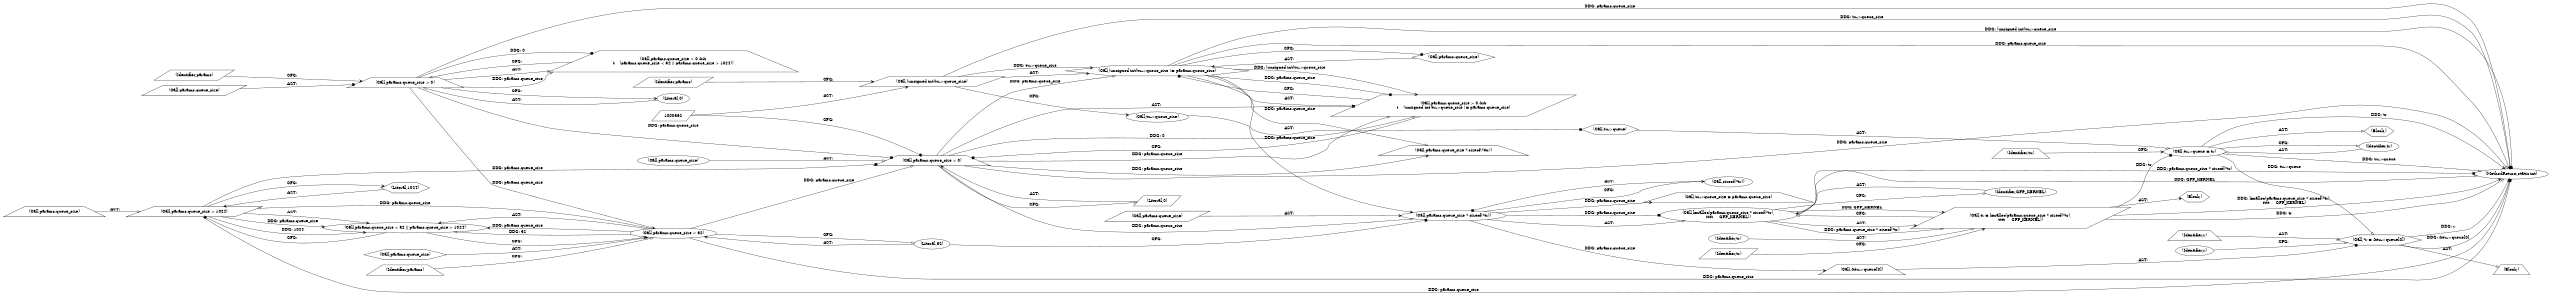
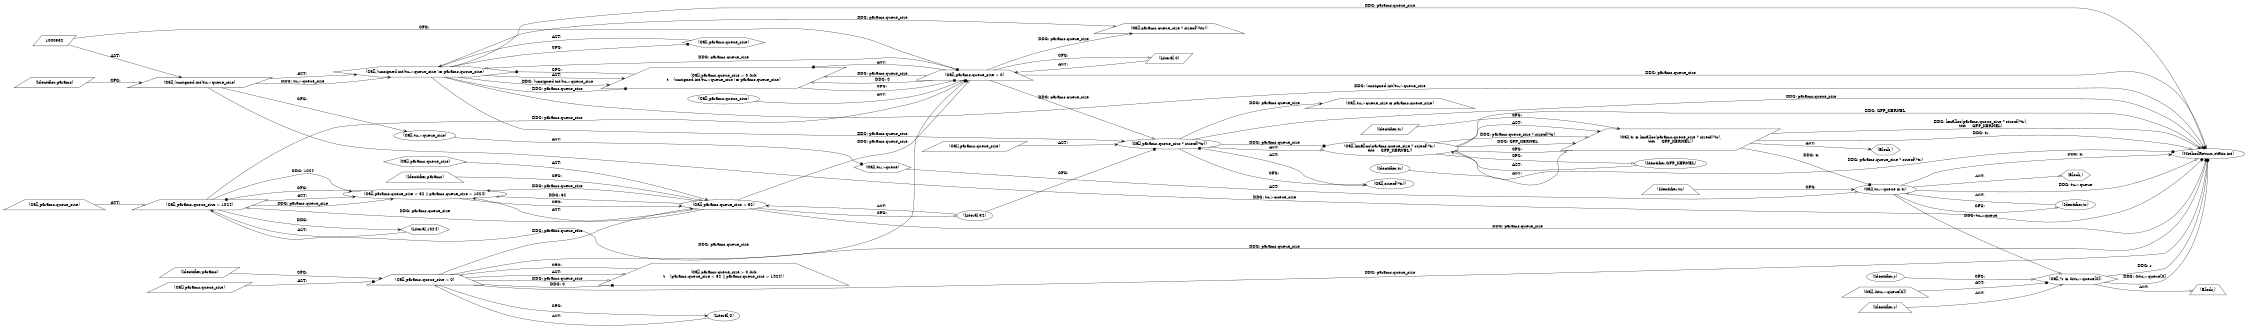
  digraph {
    rankdir=LR
    node [shape=ellipse]
    edge [arrowhead=vee]
    n1 [label="(Call,kmalloc(params.queue_size * sizeof(*tr),\n\t\t\t\t     GFP_KERNEL))"]
    n2 [label="(Call,tr = kmalloc(params.queue_size * sizeof(*tr),\n\t\t\t\t     GFP_KERNEL))" shape=parallelogram]
    n3 [label="(MethodReturn,static int)"]
    n4 [label="(Identifier,GFP_KERNEL)"]
    n5 [label="(Call,tu->queue = tr)"]
    n6 [label="(Block,)" shape=hexagon]
    n7 [label="(Call,params.queue_size * sizeof(*tr))"]
    n8 [label="(Call,tu->queue_size = params.queue_size)" shape=trapezium]
    n9 [label="(Call,sizeof(*tr))"]
    n10 [label="(Call,params.queue_size > 0)" shape=trapezium]
    n11 [label="(Call,(unsigned int)tu->queue_size != params.queue_size)" shape=hexagon]
    n12 [label="(Literal,0)" shape=parallelogram]
    n13 [label="(Call,params.queue_size > 0 &&\n\t    (unsigned int)tu->queue_size != params.queue_size)" shape=parallelogram]
    n14 [label="(Call,params.queue_size * sizeof(*ttr))" shape=trapezium]
    n15 [label="(Call,params.queue_size)" shape=hexagon]
    n16 [label="(Call,params.queue_size > 1024)" shape=parallelogram]
    n17 [label="(Call,params.queue_size < 32 || params.queue_size > 1024)"]
    n18 [label="(Literal,1024)" shape=hexagon]
    n19 [label="(Call,params.queue_size < 32)"]
    n20 [label="(Literal,32)"]
    n21 [label="(Call,params.queue_size > 0)" shape=trapezium]
    n22 [label="(Call,params.queue_size > 0 &&\n\t    (params.queue_size < 32 || params.queue_size > 1024))" shape=trapezium]
    n23 [label="(Literal,0)"]
    n24 [label="(Call,(unsigned int)tu->queue_size)" shape=parallelogram]
    n25 [label="(Call,tu->queue_size)"]
    n26 [label="(Call,tu->queue)" shape=hexagon]
    n27 [label="(Call,*r = &tu->queue[0])" shape=hexagon]
    n28 [label="(Block,)" shape=hexagon]
    n29 [label="(Identifier,tr)"]
    n30 [label="(Block,)" shape=trapezium]
    n31 [label="(Call,&tu->queue[0])" shape=trapezium]
    n32 [label="(Call,params.queue_size)" shape=parallelogram]
    n33 [label="(Identifier,r)" shape=trapezium]
    n34 [label="(Call,params.queue_size)"]
    n35 [label="(Identifier,params)" shape=parallelogram]
    n36 [label="(Call,params.queue_size)" shape=hexagon]
    n37 [label="(Identifier,tr)"]
    n38 [label="(Identifier,r)"]
    n39 [label="(Call,params.queue_size)" shape=trapezium]
    n40 [label="(Identifier,params)" shape=parallelogram]
    n41 [label="(Identifier,params)" shape=trapezium]
    n42 [label="(Identifier,tu)" shape=trapezium]
    n43 [label="(Call,params.queue_size)" shape=parallelogram]
    n44 [label="(Identifier,tr)" shape=parallelogram]
    1000332 [shape=parallelogram]
    n1 -> n2 [label="AST: "]
    n1 -> n2 [arrowhead=onormal label="DDG: params.queue_size * sizeof(*tr)"]
    n1 -> n2 [label="DDG: GFP_KERNEL"]
    n1 -> n3 [arrowhead=box label="DDG: params.queue_size * sizeof(*tr)"]
    n1 -> n3 [arrowhead=onormal label="DDG: GFP_KERNEL"]
    n1 -> n4 [arrowhead=onormal label="CFG: "]
    n2 -> n1 [arrowhead=onormal label="CFG: "]
    n2 -> n3 [label="DDG: kmalloc(params.queue_size * sizeof(*tr),\n\t\t\t\t     GFP_KERNEL)"]
    n2 -> n3 [arrowhead=onormal label="DDG: tr"]
    n2 -> n5 [arrowhead=box label="DDG: tr"]
    n2 -> n6 [label="AST: "]
    n4 -> n1 [label="AST: "]
    n5 -> n3 [arrowhead=onormal label="DDG: tu->queue"]
    n5 -> n3 [label="DDG: tr"]
    n5 -> n27 [arrowhead=onormal label="DDG: tu->queue"]
    n5 -> n28 [arrowhead=onormal label="AST: "]
    n5 -> n29 [arrowhead=onormal label="CFG: "]
    n7 -> n1 [arrowhead=onormal label="AST: "]
    n7 -> n1 [arrowhead=box label="DDG: params.queue_size"]
-   n7 -> n31 [label="DDG: params.queue_size"]
+   n7 -> n3 [label="DDG: params.queue_size"]
    n7 -> n8 [label="DDG: params.queue_size"]
    n7 -> n9 [label="CFG: "]
    n9 -> n7 [arrowhead=box label="AST: "]
    n10 -> n3 [arrowhead=onormal label="DDG: params.queue_size"]
    n10 -> n7 [arrowhead=onormal label="DDG: params.queue_size"]
    n10 -> n11 [arrowhead=onormal label="DDG: params.queue_size"]
    n10 -> n12 [arrowhead=onormal label="CFG: "]
    n10 -> n13 [arrowhead=box label="AST: "]
    n10 -> n13 [arrowhead=onormal label="DDG: params.queue_size"]
    n10 -> n13 [arrowhead=onormal label="DDG: 0"]
    n10 -> n14 [label="DDG: params.queue_size"]
    n11 -> n3 [arrowhead=box label="DDG: (unsigned int)tu->queue_size"]
    n11 -> n3 [label="DDG: params.queue_size"]
    n11 -> n7 [label="DDG: params.queue_size"]
    n11 -> n13 [label="AST: "]
    n11 -> n13 [label="DDG: (unsigned int)tu->queue_size"]
    n11 -> n13 [arrowhead=box label="DDG: params.queue_size"]
    n11 -> n14 [arrowhead=onormal label="DDG: params.queue_size"]
    n11 -> n15 [arrowhead=box label="CFG: "]
    n12 -> n10 [label="AST: "]
    n13 -> n10 [arrowhead=box label="CFG: "]
    n13 -> n11 [arrowhead=box label="CFG: "]
    n15 -> n11 [label="AST: "]
    n16 -> n3 [label="DDG: params.queue_size"]
    n16 -> n10 [arrowhead=box label="DDG: params.queue_size"]
    n16 -> n17 [label="AST: "]
    n16 -> n17 [label="DDG: params.queue_size"]
    n16 -> n17 [label="DDG: 1024"]
-   n16 -> n18 [label="CFG: "]
+   n16 -> n18 [label="DDG: "]
    n17 -> n16 [arrowhead=box label="CFG: "]
    n17 -> n19 [label="CFG: "]
    n18 -> n16 [label="AST: "]
    n19 -> n3 [arrowhead=box label="DDG: params.queue_size"]
    n19 -> n10 [arrowhead=onormal label="DDG: params.queue_size"]
    n19 -> n16 [arrowhead=onormal label="DDG: params.queue_size"]
    n19 -> n17 [label="AST: "]
    n19 -> n17 [label="DDG: params.queue_size"]
    n19 -> n17 [arrowhead=onormal label="DDG: 32"]
    n19 -> n20 [arrowhead=onormal label="CFG: "]
    n20 -> n7 [arrowhead=box label="CFG: "]
    n20 -> n19 [label="AST: "]
    n21 -> n3 [arrowhead=box label="DDG: params.queue_size"]
    n21 -> n10 [arrowhead=box label="DDG: params.queue_size"]
    n21 -> n19 [label="DDG: params.queue_size"]
    n21 -> n22 [arrowhead=onormal label="AST: "]
    n21 -> n22 [arrowhead=onormal label="DDG: params.queue_size"]
    n21 -> n22 [arrowhead=box label="DDG: 0"]
    n21 -> n23 [label="CFG: "]
    n22 -> n21 [arrowhead=onormal label="CFG: "]
    n23 -> n21 [arrowhead=onormal label="AST: "]
    n24 -> n3 [arrowhead=box label="DDG: tu->queue_size"]
    n24 -> n11 [label="AST: "]
    n24 -> n11 [label="DDG: tu->queue_size"]
    n24 -> n25 [label="CFG: "]
    n25 -> n26 [arrowhead=box label="AST: "]
    n26 -> n5 [arrowhead=onormal label="AST: "]
    n27 -> n3 [arrowhead=box label="DDG: &tu->queue[0]"]
    n27 -> n3 [arrowhead=onormal label="DDG: r"]
    n27 -> n30 [arrowhead=onormal label="AST: "]
    n29 -> n5 [arrowhead=onormal label="AST: "]
    n31 -> n27 [arrowhead=box label="AST: "]
    n32 -> n7 [label="AST: "]
    n33 -> n27 [arrowhead=onormal label="AST: "]
    n34 -> n10 [arrowhead=onormal label="AST: "]
    n35 -> n21 [label="CFG: "]
    n36 -> n19 [label="AST: "]
    n37 -> n2 [arrowhead=onormal label="AST: "]
    n38 -> n27 [arrowhead=onormal label="CFG: "]
    n39 -> n16 [arrowhead=onormal label="AST: "]
    n40 -> n24 [label="CFG: "]
    n41 -> n19 [arrowhead=onormal label="CFG: "]
    n42 -> n5 [label="CFG: "]
    n43 -> n21 [arrowhead=box label="AST: "]
    n44 -> n2 [label="CFG: "]
    1000332 -> n10 [arrowhead=box label="CFG: "]
    1000332 -> n24 [label="AST: "]
  }
